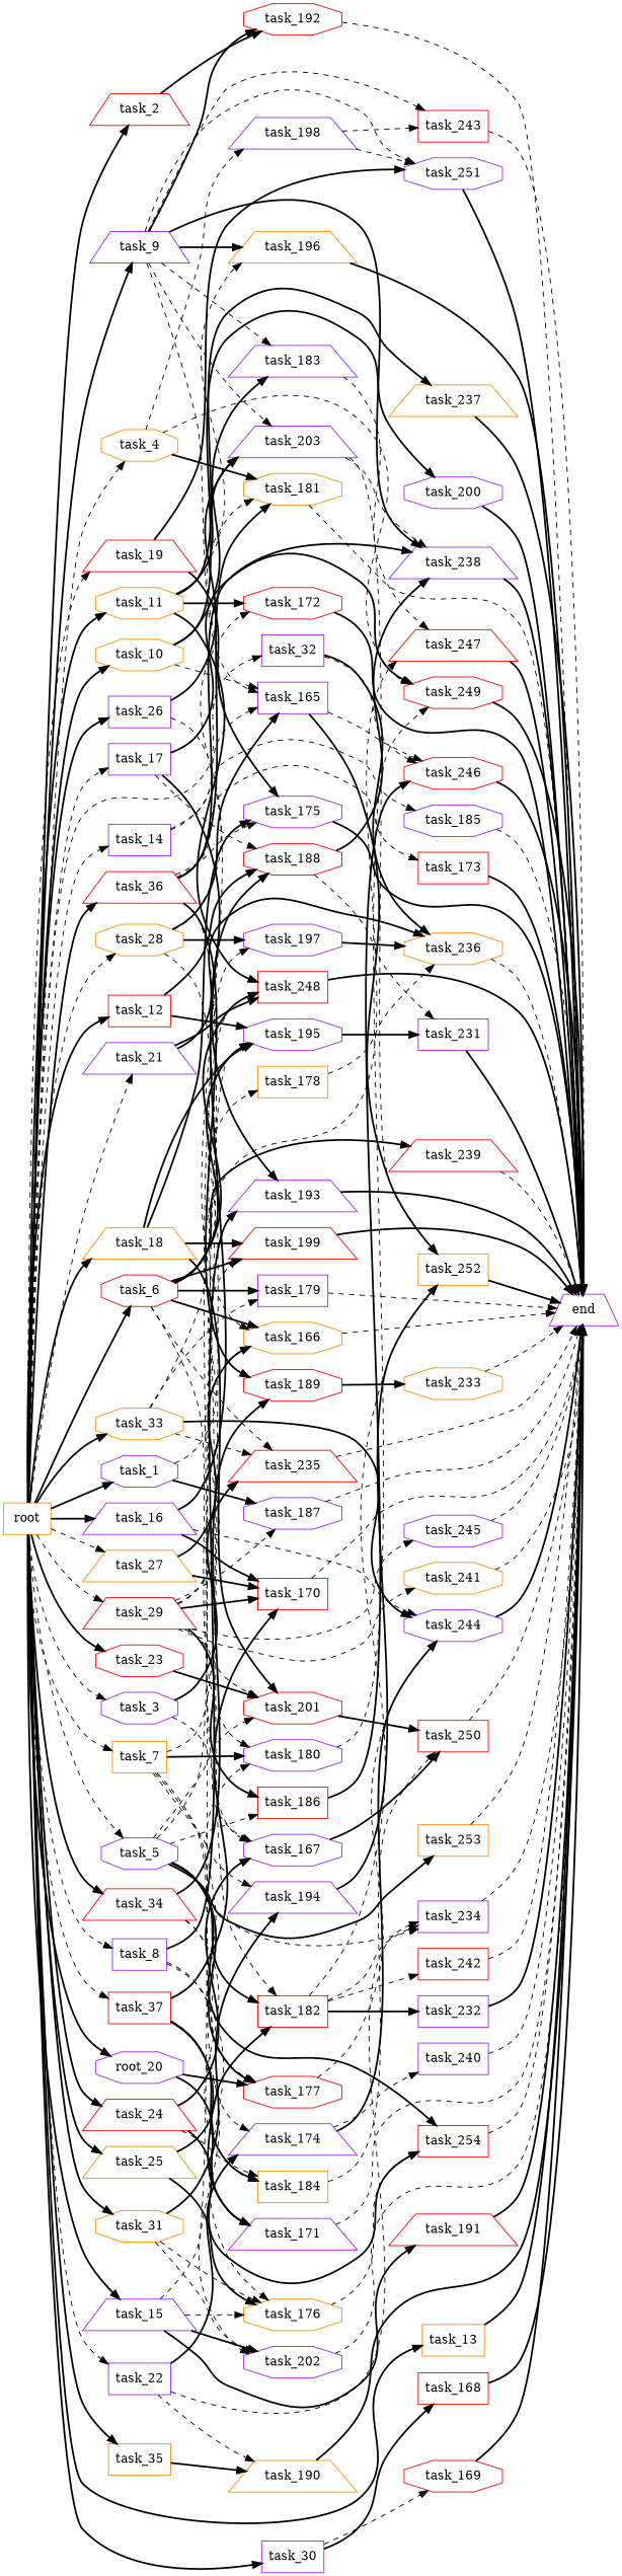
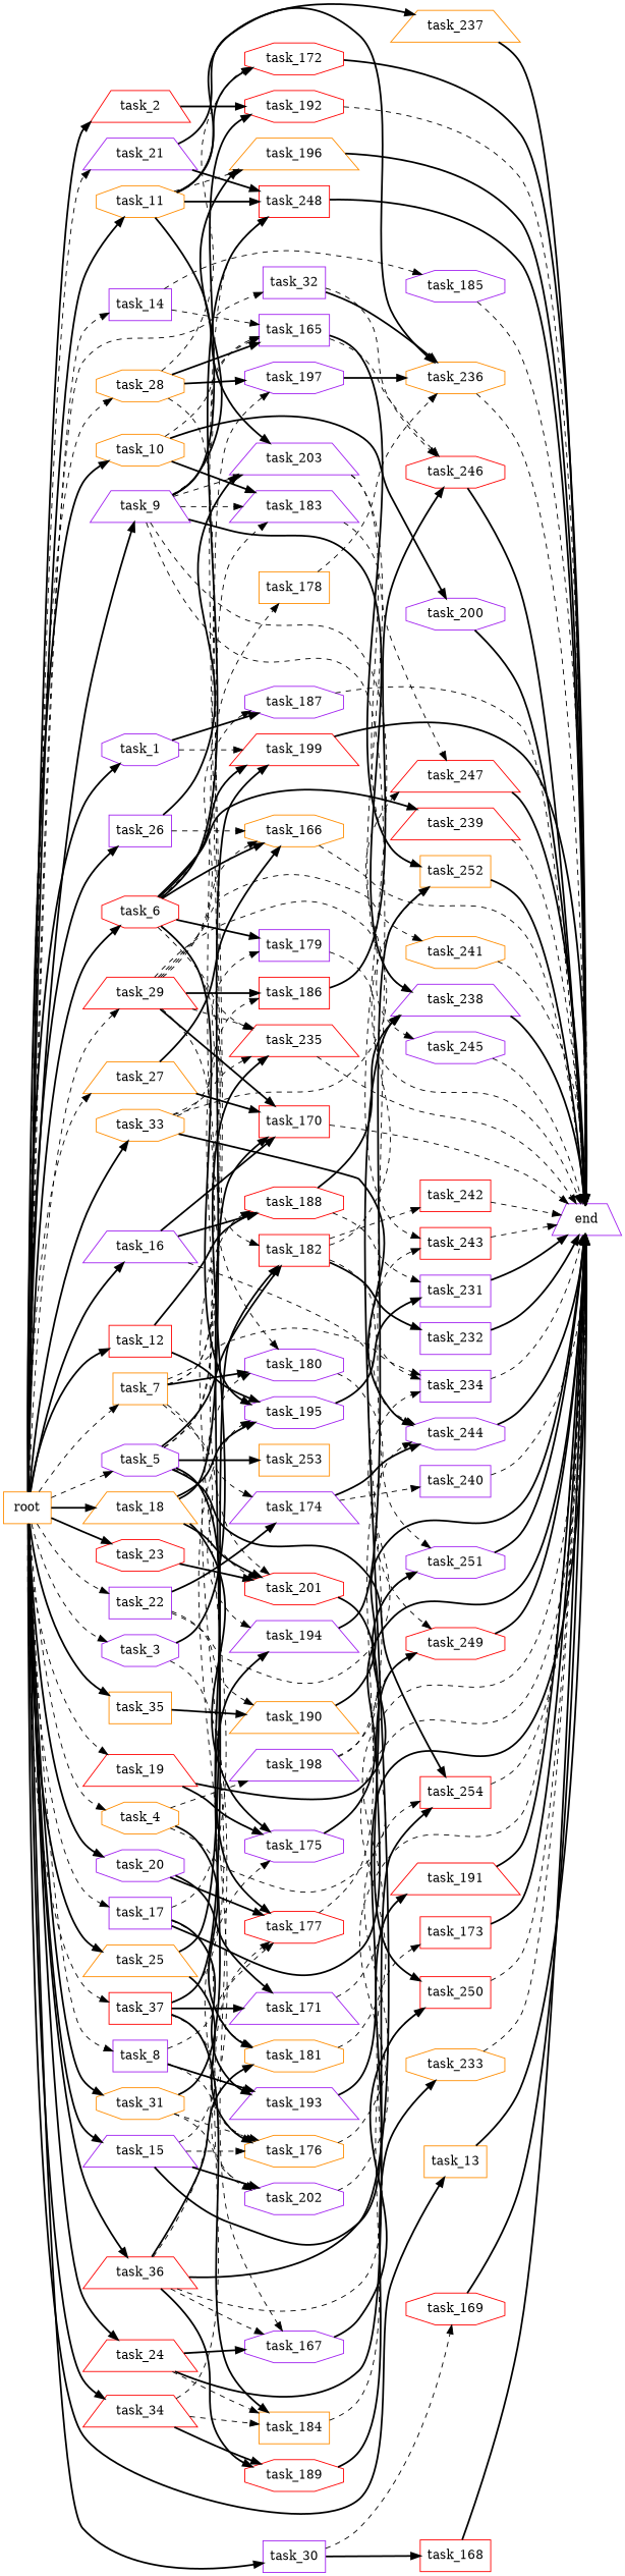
  digraph {
    rankdir=LR
    node [color=purple shape=octagon]
    edge [style=bold]
    root [color=darkorange shape=box]
    task_1
    task_2 [color=red shape=trapezium]
    task_3
    task_4 [color=darkorange]
    task_5
    task_6 [color=red]
    task_7 [color=darkorange shape=box]
    task_8 [shape=box]
    task_9 [shape=trapezium]
    task_10 [color=darkorange]
    task_11 [color=darkorange]
    task_12 [color=red shape=box]
    task_13 [color=darkorange shape=box]
    task_14 [shape=box]
    task_15 [shape=trapezium]
    task_16 [shape=trapezium]
    task_17 [shape=box]
    task_18 [color=darkorange shape=trapezium]
    task_19 [color=red shape=trapezium]
-   task_20 [label=root_20]
+   task_20
    task_21 [shape=trapezium]
    task_22 [shape=box]
    task_23 [color=red]
    task_24 [color=red shape=trapezium]
    task_25 [color=darkorange shape=trapezium]
    task_26 [shape=box]
    task_27 [color=darkorange shape=trapezium]
    task_28 [color=darkorange]
    task_29 [color=red shape=trapezium]
    task_30 [shape=box]
    task_31 [color=darkorange]
    task_32 [shape=box]
    task_33 [color=darkorange]
    task_34 [color=red shape=trapezium]
    task_35 [color=darkorange shape=box]
    task_36 [color=red shape=trapezium]
    task_37 [color=red shape=box]
    task_187
    task_199 [color=red shape=trapezium]
    task_192 [color=red]
    task_167
    task_235 [color=red shape=trapezium]
    task_181 [color=darkorange]
    task_198 [shape=trapezium]
    task_249 [color=red]
    task_177 [color=red]
    task_182 [color=red shape=box]
    task_186 [color=red shape=box]
    task_201 [color=red]
    task_248 [color=red shape=box]
    task_253 [color=darkorange shape=box]
    task_254 [color=red shape=box]
    task_166 [color=darkorange]
    task_178 [color=darkorange shape=box]
    task_179 [shape=box]
    task_180
    task_195
    task_239 [color=red shape=trapezium]
    task_174 [shape=trapezium]
    task_183 [shape=trapezium]
    task_194 [shape=trapezium]
    task_197
    task_234 [shape=box]
    task_176 [color=darkorange]
    task_193 [shape=trapezium]
    task_165 [shape=box]
    task_196 [color=darkorange shape=trapezium]
    task_203 [shape=trapezium]
    task_238 [shape=trapezium]
    task_243 [color=red shape=box]
    task_251
    task_200
    task_172 [color=red]
    task_237 [color=darkorange shape=trapezium]
    task_188 [color=red]
    end [shape=trapezium]
    task_185
    task_191 [color=red shape=trapezium]
    task_202
    task_170 [color=red shape=box]
    task_244
    task_175
    task_171 [shape=trapezium]
    task_236 [color=darkorange]
    task_190 [color=darkorange shape=trapezium]
    task_184 [color=darkorange shape=box]
    task_241 [color=darkorange]
    task_245
    task_168 [color=red shape=box]
    task_169 [color=red]
    task_246 [color=red]
    task_247 [color=red shape=trapezium]
    task_189 [color=red]
    task_173 [color=red shape=box]
    task_250 [color=red shape=box]
    task_252 [color=darkorange shape=box]
    task_232 [shape=box]
    task_242 [color=red shape=box]
    task_231 [shape=box]
    task_240 [shape=box]
    task_233 [color=darkorange]
    root -> task_1
    root -> task_2
    root -> task_3 [style=dashed]
    root -> task_4 [style=dashed]
    root -> task_5 [style=dashed]
    root -> task_6
    root -> task_7 [style=dashed]
    root -> task_8 [style=dashed]
    root -> task_9
    root -> task_10
    root -> task_11
    root -> task_12
    root -> task_13
    root -> task_14 [style=dashed]
    root -> task_15
    root -> task_16
    root -> task_17 [style=dashed]
    root -> task_18
    root -> task_19 [style=dashed]
    root -> task_20
    root -> task_21 [style=dashed]
    root -> task_22 [style=dashed]
    root -> task_23
    root -> task_24
    root -> task_25
    root -> task_26
    root -> task_27 [style=dashed]
    root -> task_28 [style=dashed]
    root -> task_29 [style=dashed]
    root -> task_30
    root -> task_31
    root -> task_32 [style=dashed]
    root -> task_33
    root -> task_34
    root -> task_35
    root -> task_36
    root -> task_37 [style=dashed]
    task_1 -> task_187
    task_1 -> task_199 [style=dashed]
    task_2 -> task_192
    task_3 -> task_167 [style=dashed]
    task_3 -> task_235
    task_4 -> task_181
    task_4 -> task_198 [style=dashed]
    task_4 -> task_249 [style=dashed]
    task_5 -> task_177
    task_5 -> task_182
    task_5 -> task_186 [style=dashed]
    task_5 -> task_201 [style=dashed]
    task_5 -> task_248 [style=dashed]
    task_5 -> task_253
    task_5 -> task_254
    task_6 -> task_199
    task_6 -> task_235 [style=dashed]
    task_6 -> task_248
    task_6 -> task_166
    task_6 -> task_178 [style=dashed]
    task_6 -> task_179
    task_6 -> task_180 [style=dashed]
    task_6 -> task_195
    task_6 -> task_239
    task_7 -> task_180
    task_7 -> task_174 [style=dashed]
+   task_7 -> task_183 [style=dashed]
    task_7 -> task_194 [style=dashed]
    task_7 -> task_197 [style=dashed]
    task_7 -> task_234 [style=dashed]
    task_8 -> task_177 [style=dashed]
    task_8 -> task_176 [style=dashed]
    task_8 -> task_193
    task_9 -> task_192
    task_9 -> task_183 [style=dashed]
    task_9 -> task_165 [style=dashed]
    task_9 -> task_196
    task_9 -> task_203 [style=dashed]
    task_9 -> task_238
    task_9 -> task_243 [style=dashed]
    task_9 -> task_251 [style=dashed]
    task_10 -> task_183
    task_10 -> task_165 [style=dashed]
    task_10 -> task_200
    task_11 -> task_248
    task_11 -> task_196 [style=dashed]
    task_11 -> task_203
    task_11 -> task_172
    task_11 -> task_237
    task_12 -> task_195
    task_12 -> task_188
    task_13 -> end
    task_14 -> task_165 [style=dashed]
    task_14 -> task_185 [style=dashed]
    task_15 -> task_195 [style=dashed]
    task_15 -> task_176 [style=dashed]
    task_15 -> task_191
    task_15 -> task_202
    task_16 -> task_188
    task_16 -> task_170
    task_16 -> task_244 [style=dashed]
    task_17 -> task_181 [style=dashed]
    task_17 -> task_249
    task_17 -> task_193
    task_17 -> task_188 [style=dashed]
    task_18 -> task_199
    task_18 -> task_201
    task_18 -> task_195
    task_18 -> task_175
    task_19 -> task_251
    task_19 -> task_175
    task_20 -> task_177
    task_20 -> task_171
    task_21 -> task_248
    task_21 -> task_236
    task_22 -> task_174
    task_22 -> task_234 [style=dashed]
    task_22 -> task_190 [style=dashed]
    task_23 -> task_201
    task_24 -> task_167
    task_24 -> task_254
    task_24 -> task_184 [style=dashed]
    task_25 -> task_182
    task_25 -> task_176
    task_26 -> task_166 [style=dashed]
    task_26 -> task_203
    task_27 -> task_166
    task_27 -> task_170
    task_28 -> task_182 [style=dashed]
    task_28 -> task_197
    task_28 -> task_165
    task_28 -> task_172 [style=dashed]
    task_29 -> task_187 [style=dashed]
    task_29 -> task_235 [style=dashed]
    task_29 -> task_186
    task_29 -> task_201 [style=dashed]
    task_29 -> task_166 [style=dashed]
    task_29 -> task_170
    task_29 -> task_241 [style=dashed]
    task_29 -> task_245 [style=dashed]
    task_30 -> task_168
    task_30 -> task_169 [style=dashed]
    task_31 -> task_194
    task_31 -> task_176 [style=dashed]
    task_31 -> task_202 [style=dashed]
    task_32 -> task_236
    task_32 -> task_246 [style=dashed]
    task_33 -> task_235 [style=dashed]
    task_33 -> task_179 [style=dashed]
    task_33 -> task_244
    task_33 -> task_247 [style=dashed]
    task_34 -> task_177 [style=dashed]
    task_34 -> task_184 [style=dashed]
    task_34 -> task_189
    task_35 -> task_190
    task_36 -> task_167 [style=dashed]
    task_36 -> task_181
    task_36 -> task_238
    task_36 -> task_175 [style=dashed]
    task_36 -> task_189
    task_36 -> task_173 [style=dashed]
    task_37 -> task_180 [style=dashed]
    task_37 -> task_202 [style=dashed]
    task_37 -> task_170
    task_37 -> task_171
    task_37 -> task_184
    task_187 -> end [style=dashed]
    task_199 -> end
    task_192 -> end [style=dashed]
    task_167 -> task_250
    task_235 -> end [style=dashed]
    task_181 -> end [style=dashed]
    task_198 -> task_243 [style=dashed]
    task_198 -> task_251 [style=dashed]
    task_249 -> end
    task_177 -> task_244 [style=dashed]
    task_182 -> task_234 [style=dashed]
    task_182 -> task_252 [style=dashed]
    task_182 -> task_232
    task_182 -> task_242 [style=dashed]
    task_186 -> task_246
    task_201 -> task_250
    task_248 -> end
-   task_253 -> end [style=dashed]
    task_254 -> end [style=dashed]
    task_166 -> end [style=dashed]
    task_178 -> task_236 [style=dashed]
    task_179 -> end [style=dashed]
    task_180 -> task_249 [style=dashed]
    task_195 -> task_231
    task_239 -> end [style=dashed]
    task_174 -> task_244
    task_174 -> task_240 [style=dashed]
    task_183 -> task_247 [style=dashed]
    task_194 -> task_252
    task_197 -> task_236
    task_234 -> end [style=dashed]
    task_176 -> task_254 [style=dashed]
    task_193 -> end
    task_165 -> task_246 [style=dashed]
    task_165 -> task_252
    task_196 -> end
    task_203 -> task_238 [style=dashed]
    task_203 -> task_252 [style=dashed]
    task_238 -> end
    task_243 -> end [style=dashed]
    task_251 -> end
    task_200 -> end
    task_172 -> end
    task_237 -> end
    task_188 -> task_238
    task_188 -> task_231 [style=dashed]
    task_185 -> end [style=dashed]
    task_191 -> end
    task_202 -> end [style=dashed]
    task_170 -> end [style=dashed]
    task_244 -> end
    task_175 -> end
    task_171 -> end [style=dashed]
    task_236 -> end [style=dashed]
    task_190 -> end
    task_184 -> task_250 [style=dashed]
    task_241 -> end [style=dashed]
    task_245 -> end [style=dashed]
    task_168 -> end
    task_169 -> end
    task_246 -> end
    task_247 -> end
    task_189 -> task_233
    task_173 -> end
    task_250 -> end [style=dashed]
    task_252 -> end
    task_232 -> end
    task_242 -> end [style=dashed]
    task_231 -> end
    task_240 -> end [style=dashed]
    task_233 -> end [style=dashed]
  }
